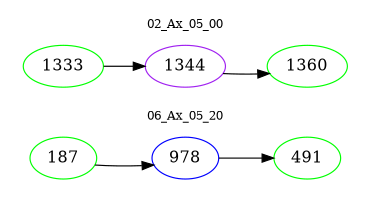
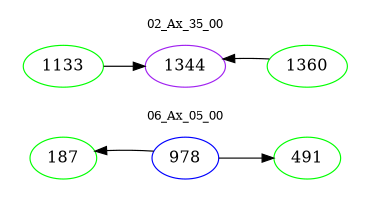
  digraph {
    rankdir=LR
    node [color=green]
    edge [color=black]
    n1 [label=187]
    n2 [color=blue label=978]
    n3 [label=491]
-   n4 [label=1333]
+   n4 [label=1133]
    n5 [color=purple label=1344]
    n6 [label=1360]
    subgraph cluster_1 {
      color=white
      fontsize=10
-     label="06_Ax_05_20"
+     label="06_Ax_05_00"
      n1
      n2
      n3
    }
    subgraph cluster_2 {
      color=white
      fontsize=10
-     label="02_Ax_05_00"
+     label="02_Ax_35_00"
      n4
      n5
      n6
    }
-   n1 -> n2
+   n2 -> n1
    n2 -> n3
    n4 -> n5
-   n5 -> n6
+   n6 -> n5
  }
